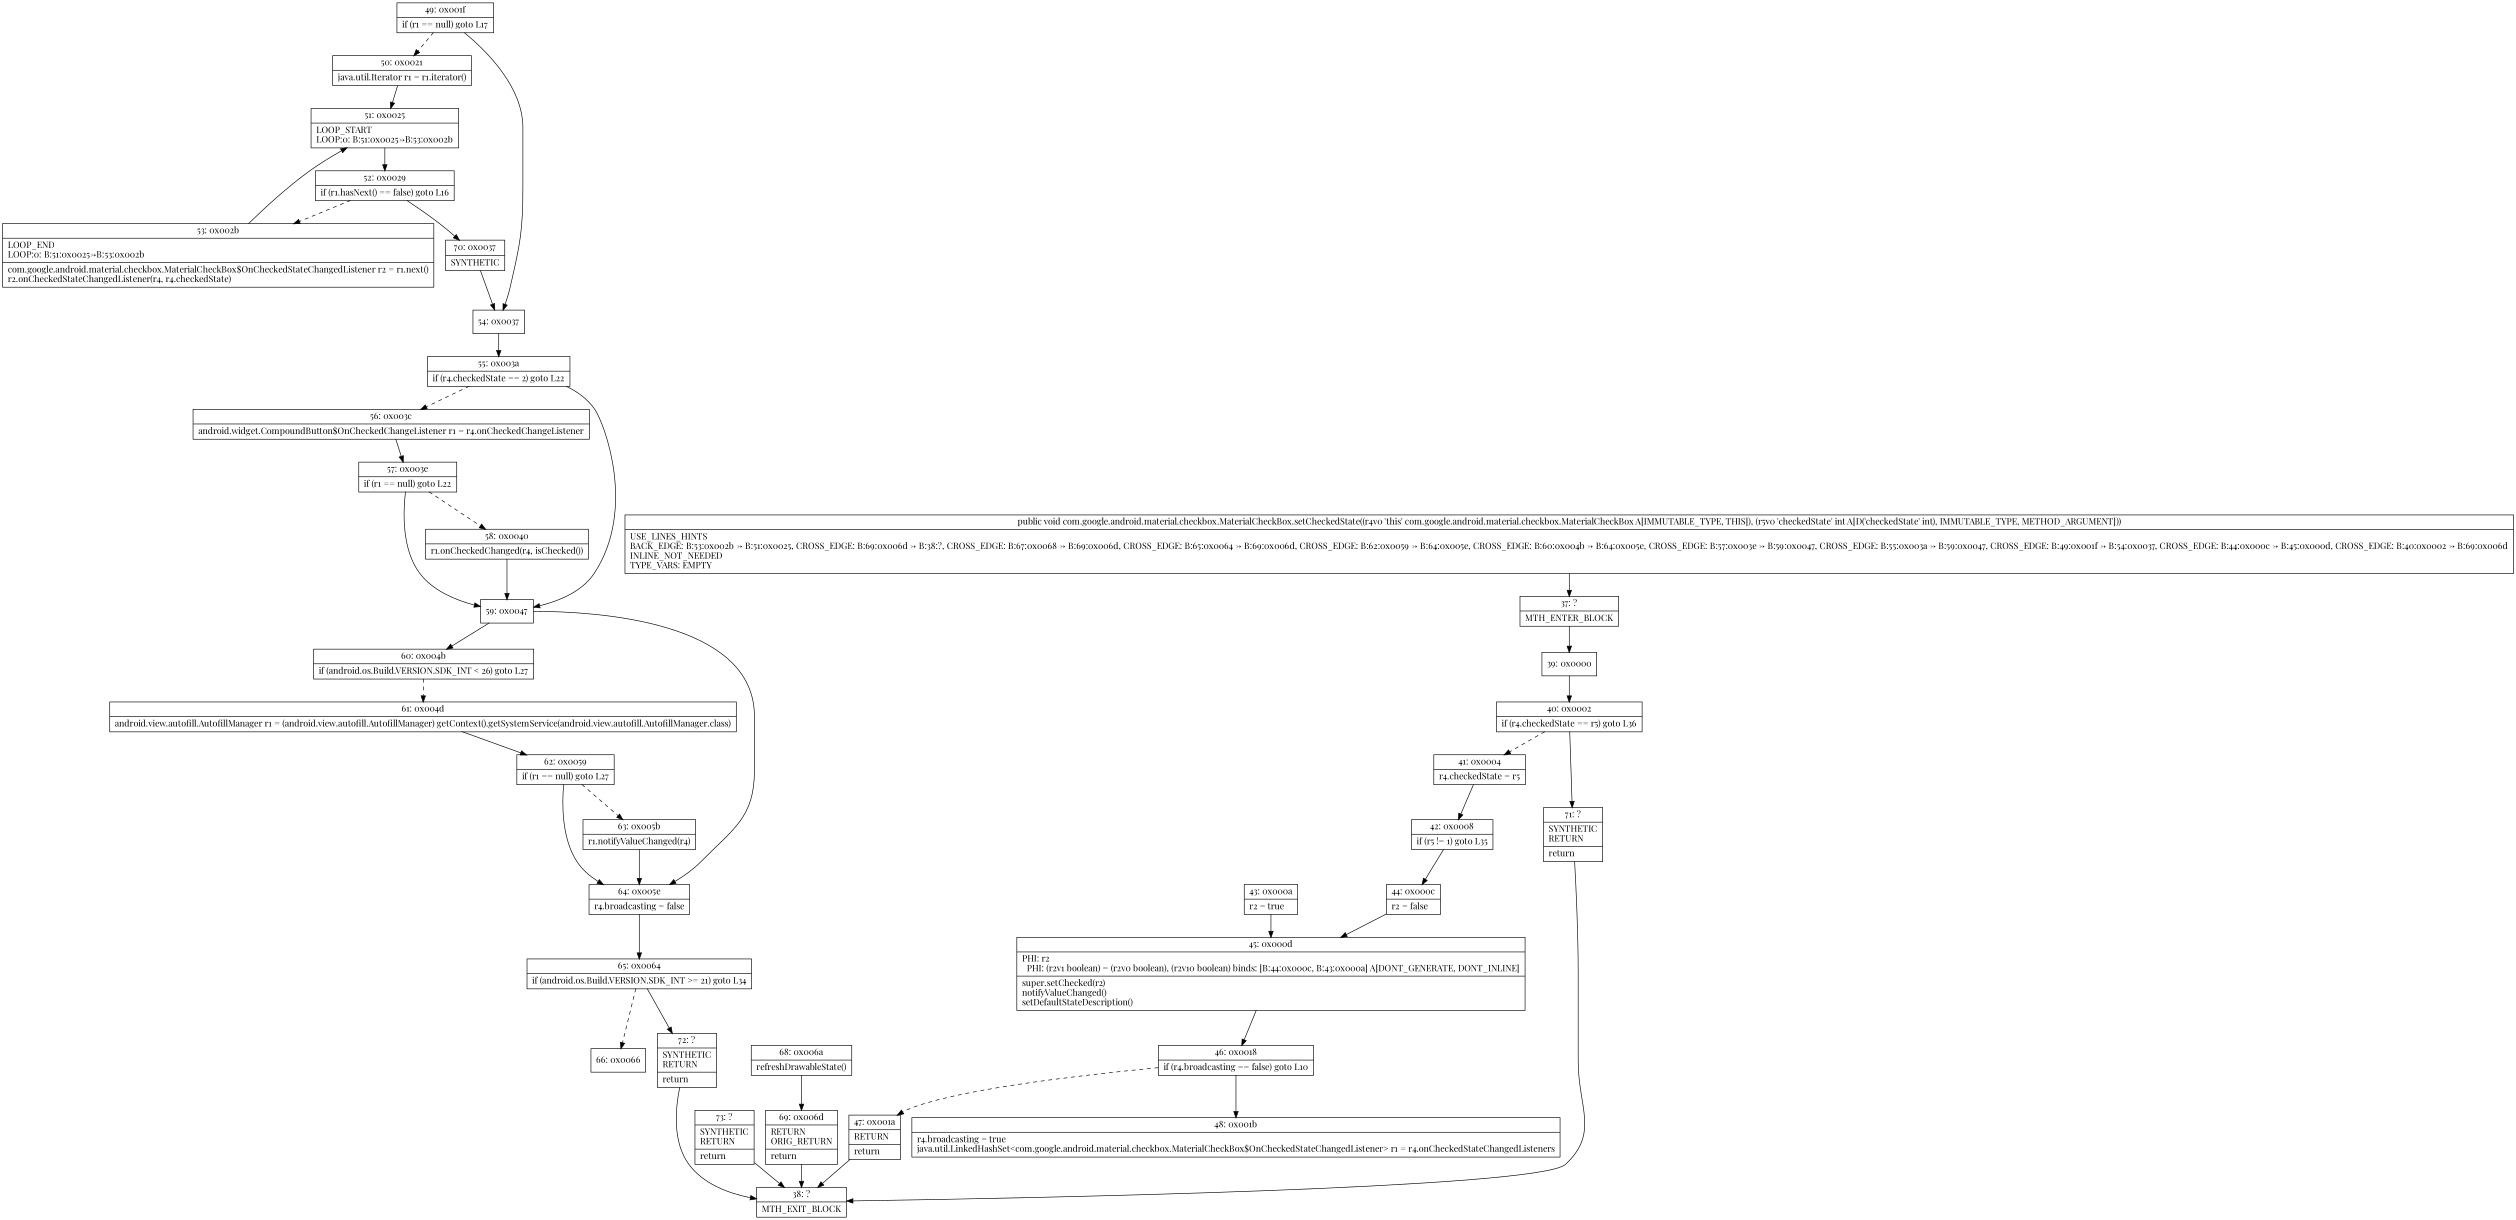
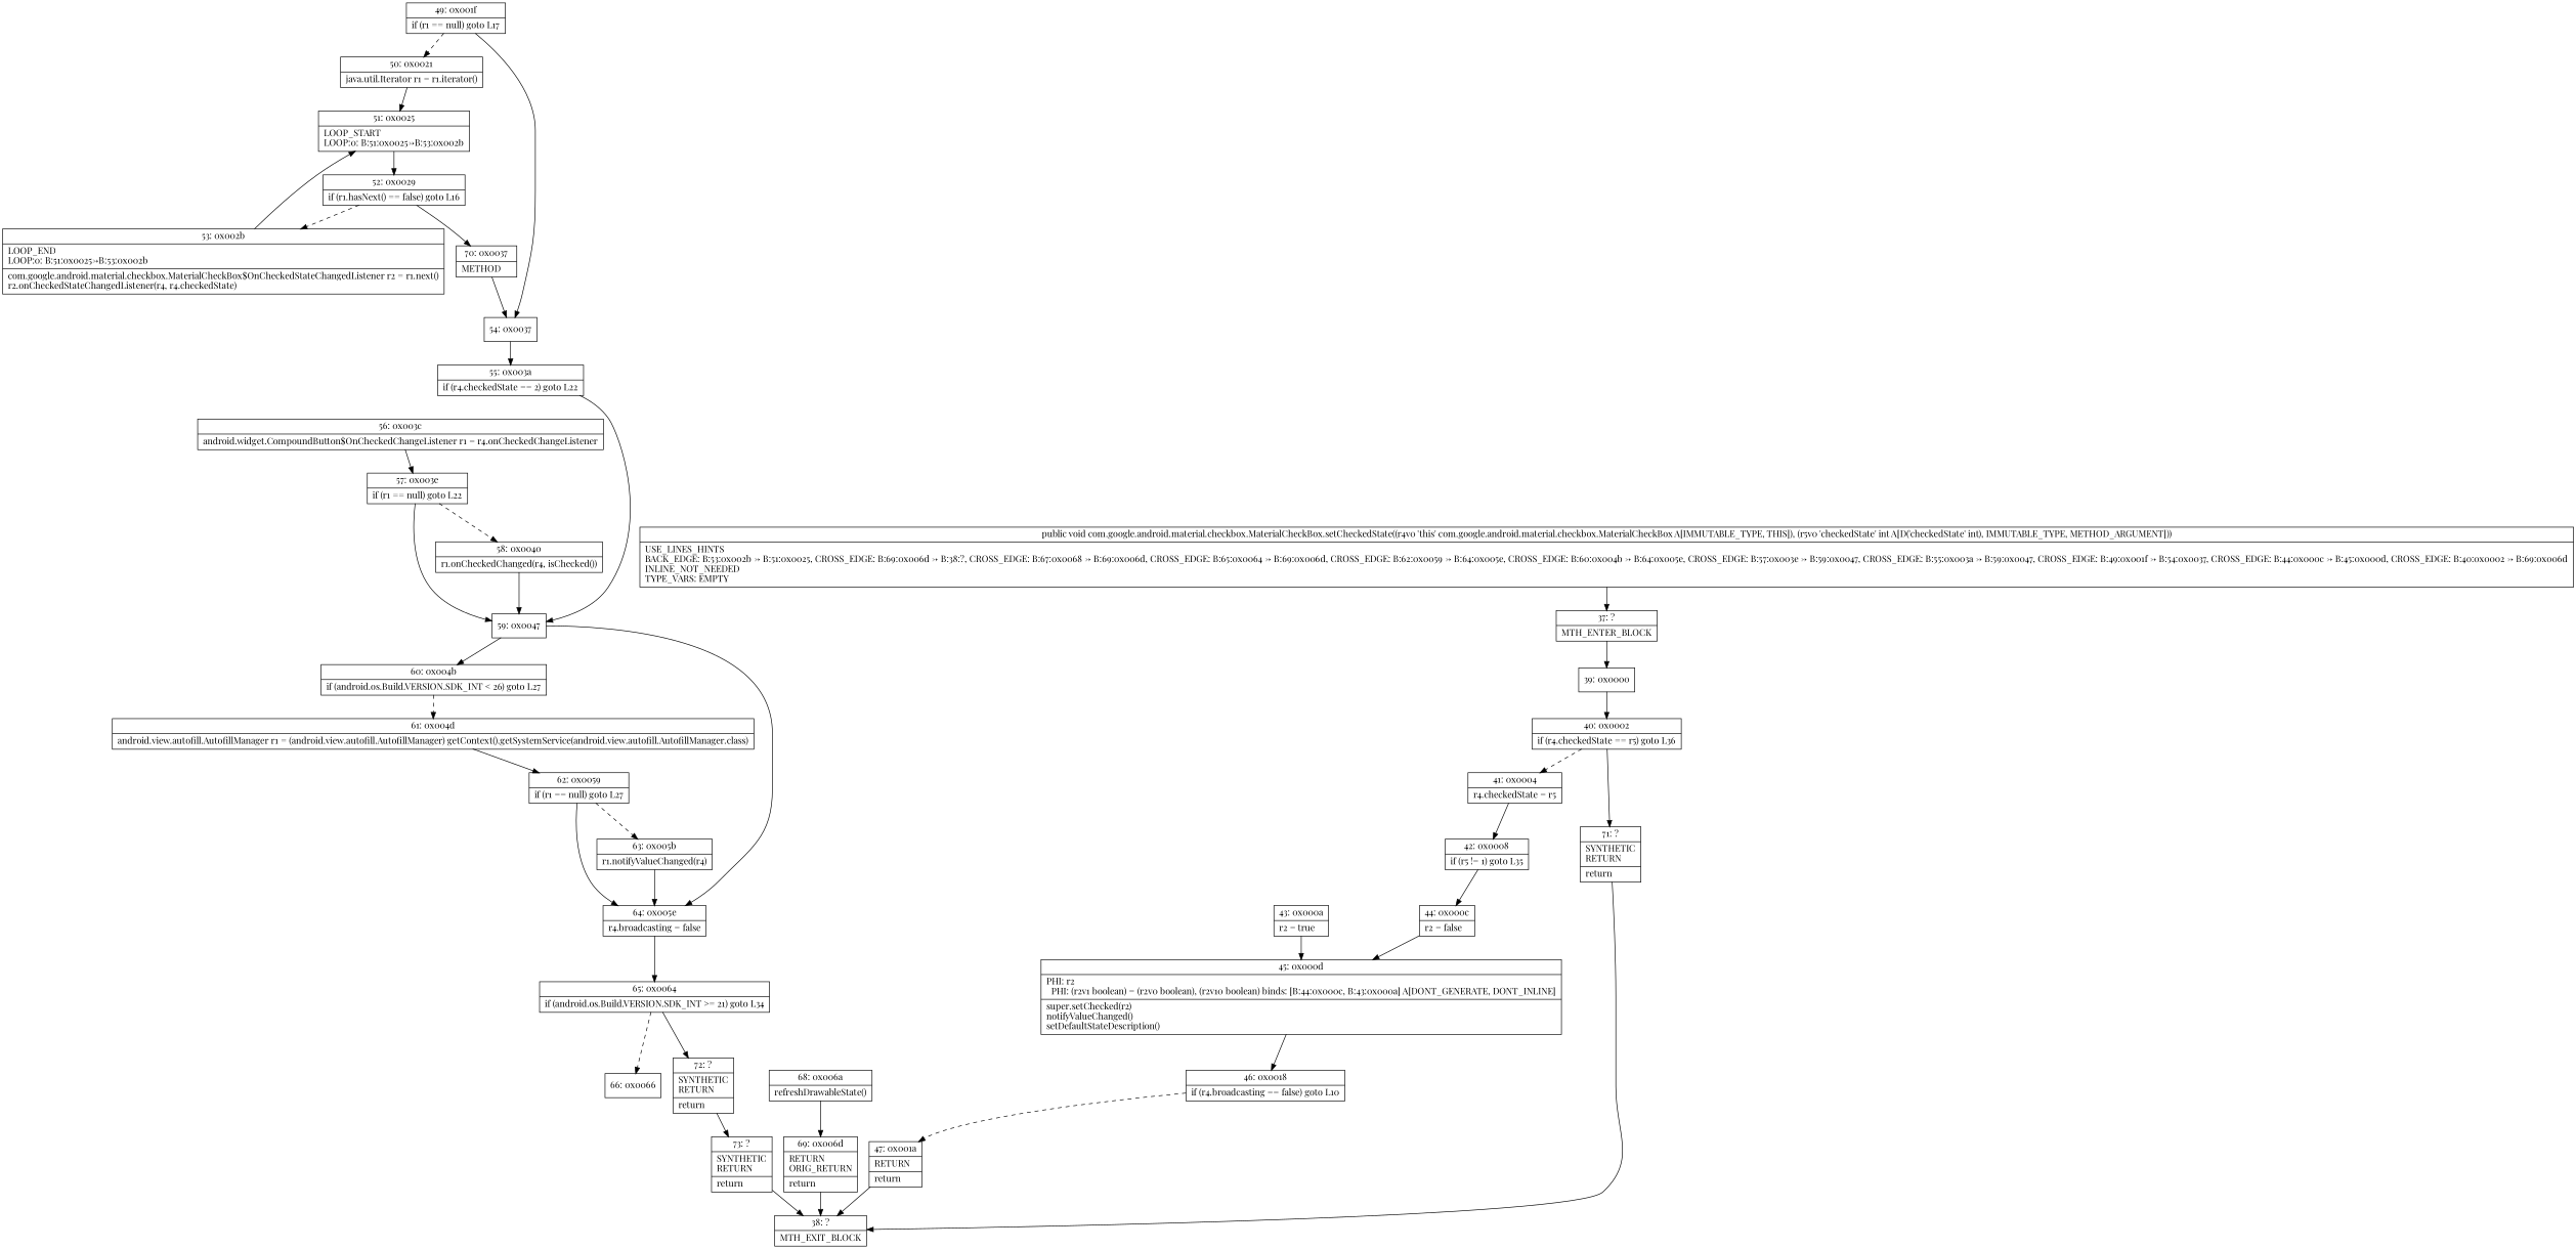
  digraph {
    fontname="Playfair Display"
    node [fontname="Playfair Display" shape=record]
    edge [fontname="Playfair Display"]
    n1 [label="{37\:\ ?|MTH_ENTER_BLOCK\l}"]
    n2 [label="{39\:\ 0x0000}"]
    n3 [label="{40\:\ 0x0002|if (r4.checkedState == r5) goto L36\l}"]
    n4 [label="{41\:\ 0x0004|r4.checkedState = r5\l}"]
    n5 [label="{71\:\ ?|SYNTHETIC\lRETURN\l|return\l}"]
    n6 [label="{42\:\ 0x0008|if (r5 != 1) goto L35\l}"]
    n7 [label="{38\:\ ?|MTH_EXIT_BLOCK\l}"]
    n8 [label="{44\:\ 0x000c|r2 = false\l}"]
    n9 [label="{43\:\ 0x000a|r2 = true\l}"]
    n10 [label="{45\:\ 0x000d|PHI: r2 \l  PHI: (r2v1 boolean) = (r2v0 boolean), (r2v10 boolean) binds: [B:44:0x000c, B:43:0x000a] A[DONT_GENERATE, DONT_INLINE]\l|super.setChecked(r2)\lnotifyValueChanged()\lsetDefaultStateDescription()\l}"]
    n11 [label="{46\:\ 0x0018|if (r4.broadcasting == false) goto L10\l}"]
    n12 [label="{47\:\ 0x001a|RETURN\l|return\l}"]
-   n13 [label="{48\:\ 0x001b|r4.broadcasting = true\ljava.util.LinkedHashSet\<com.google.android.material.checkbox.MaterialCheckBox$OnCheckedStateChangedListener\> r1 = r4.onCheckedStateChangedListeners\l}"]
    n14 [label="{49\:\ 0x001f|if (r1 == null) goto L17\l}"]
    n15 [label="{50\:\ 0x0021|java.util.Iterator r1 = r1.iterator()\l}"]
    n16 [label="{54\:\ 0x0037}"]
    n17 [label="{51\:\ 0x0025|LOOP_START\lLOOP:0: B:51:0x0025\-\>B:53:0x002b\l}"]
    n18 [label="{55\:\ 0x003a|if (r4.checkedState == 2) goto L22\l}"]
    n19 [label="{52\:\ 0x0029|if (r1.hasNext() == false) goto L16\l}"]
    n20 [label="{53\:\ 0x002b|LOOP_END\lLOOP:0: B:51:0x0025\-\>B:53:0x002b\l|com.google.android.material.checkbox.MaterialCheckBox$OnCheckedStateChangedListener r2 = r1.next()\lr2.onCheckedStateChangedListener(r4, r4.checkedState)\l}"]
-   n21 [label="{70\:\ 0x0037|SYNTHETIC\l}"]
+   n21 [label="{70\:\ 0x0037|METHOD\l}"]
    n22 [label="{56\:\ 0x003c|android.widget.CompoundButton$OnCheckedChangeListener r1 = r4.onCheckedChangeListener\l}"]
    n23 [label="{59\:\ 0x0047}"]
    n24 [label="{57\:\ 0x003e|if (r1 == null) goto L22\l}"]
    n25 [label="{60\:\ 0x004b|if (android.os.Build.VERSION.SDK_INT \< 26) goto L27\l}"]
    n26 [label="{64\:\ 0x005e|r4.broadcasting = false\l}"]
    n27 [label="{58\:\ 0x0040|r1.onCheckedChanged(r4, isChecked())\l}"]
    n28 [label="{61\:\ 0x004d|android.view.autofill.AutofillManager r1 = (android.view.autofill.AutofillManager) getContext().getSystemService(android.view.autofill.AutofillManager.class)\l}"]
    n29 [label="{62\:\ 0x0059|if (r1 == null) goto L27\l}"]
    n30 [label="{65\:\ 0x0064|if (android.os.Build.VERSION.SDK_INT \>= 21) goto L34\l}"]
    n31 [label="{63\:\ 0x005b|r1.notifyValueChanged(r4)\l}"]
    n32 [label="{66\:\ 0x0066}"]
    n33 [label="{72\:\ ?|SYNTHETIC\lRETURN\l|return\l}"]
    n34 [label="{68\:\ 0x006a|refreshDrawableState()\l}"]
    n35 [label="{69\:\ 0x006d|RETURN\lORIG_RETURN\l|return\l}"]
    n36 [label="{73\:\ ?|SYNTHETIC\lRETURN\l|return\l}"]
    n37 [label="{public void com.google.android.material.checkbox.MaterialCheckBox.setCheckedState((r4v0 'this' com.google.android.material.checkbox.MaterialCheckBox A[IMMUTABLE_TYPE, THIS]), (r5v0 'checkedState' int A[D('checkedState' int), IMMUTABLE_TYPE, METHOD_ARGUMENT]))  | USE_LINES_HINTS\lBACK_EDGE: B:53:0x002b \-\> B:51:0x0025, CROSS_EDGE: B:69:0x006d \-\> B:38:?, CROSS_EDGE: B:67:0x0068 \-\> B:69:0x006d, CROSS_EDGE: B:65:0x0064 \-\> B:69:0x006d, CROSS_EDGE: B:62:0x0059 \-\> B:64:0x005e, CROSS_EDGE: B:60:0x004b \-\> B:64:0x005e, CROSS_EDGE: B:57:0x003e \-\> B:59:0x0047, CROSS_EDGE: B:55:0x003a \-\> B:59:0x0047, CROSS_EDGE: B:49:0x001f \-\> B:54:0x0037, CROSS_EDGE: B:44:0x000c \-\> B:45:0x000d, CROSS_EDGE: B:40:0x0002 \-\> B:69:0x006d\lINLINE_NOT_NEEDED\lTYPE_VARS: EMPTY\l}"]
    n1 -> n2
    n2 -> n3
    n3 -> n4 [style=dashed]
    n3 -> n5
    n4 -> n6
    n5 -> n7
    n6 -> n8
    n8 -> n10
    n9 -> n10
    n10 -> n11
    n11 -> n12 [style=dashed]
-   n11 -> n13
    n12 -> n7
    n14 -> n15 [style=dashed]
    n14 -> n16
    n15 -> n17
    n16 -> n18
    n17 -> n19
-   n18 -> n22 [style=dashed]
    n18 -> n23
    n19 -> n20 [style=dashed]
    n19 -> n21
    n20 -> n17
    n21 -> n16
    n22 -> n24
    n23 -> n25
    n23 -> n26
    n24 -> n23
    n24 -> n27 [style=dashed]
    n25 -> n28 [style=dashed]
    n26 -> n30
    n27 -> n23
    n28 -> n29
    n29 -> n26
    n29 -> n31 [style=dashed]
    n30 -> n32 [style=dashed]
    n30 -> n33
    n31 -> n26
-   n33 -> n7
+   n33 -> n36
    n34 -> n35
    n35 -> n7
    n36 -> n7
    n37 -> n1
  }
